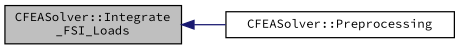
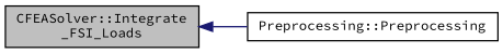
  digraph {
    rankdir=LR
    fontname="Source Code Pro"
    node [color=black fontname="Source Code Pro" fontsize=10 shape=record style=filled]
    n1 [fillcolor=grey75 fontcolor=black height=0.2 label="CFEASolver::Integrate\l_FSI_Loads" width=0.4]
-   n2 [fillcolor=white height=0.2 label="CFEASolver::Preprocessing" width=0.4]
+   n2 [fillcolor=white height=0.2 label="Preprocessing::Preprocessing" width=0.4]
    n1 -> n2 [color=midnightblue dir=back fontname="Source Code Pro" fontsize=10 labelfontname=Helvetica labelfontsize=10 style=solid]
  }
